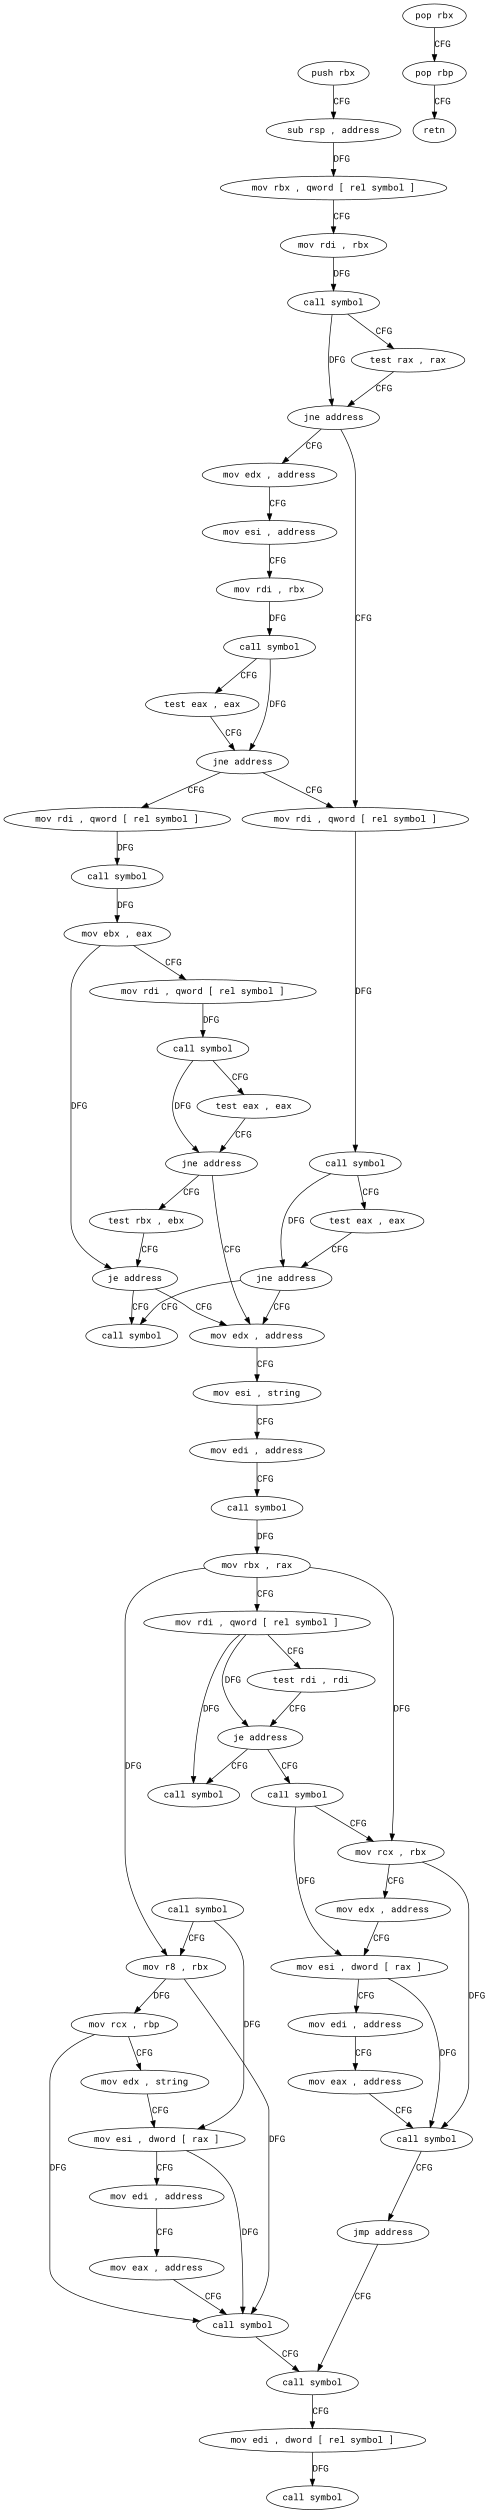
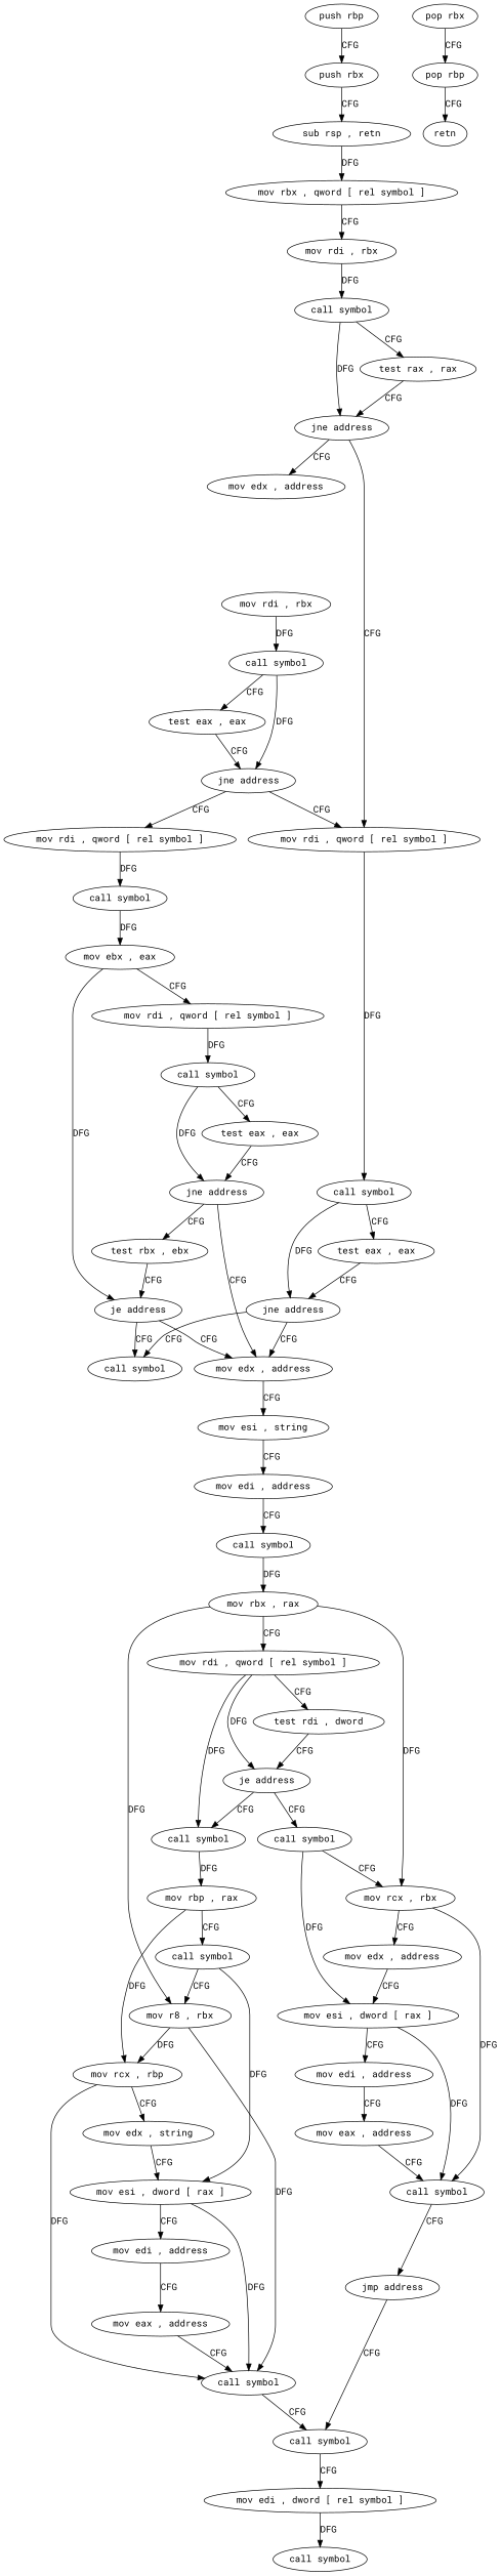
  digraph {
    fontname="Roboto Mono"
    node [fontname="Roboto Mono"]
    edge [fontname="Roboto Mono"]
+   n1 [label="push rbp"]
    n2 [label="push rbx"]
-   n3 [label="sub rsp , address"]
+   n3 [label="sub rsp , retn"]
    n4 [label="mov rbx , qword [ rel symbol ]"]
    n5 [label="mov rdi , rbx"]
    n6 [label="call symbol"]
    n7 [label="test rax , rax"]
    n8 [label="jne address"]
    n9 [label="mov edx , address"]
    n10 [label="mov rdi , qword [ rel symbol ]"]
-   n11 [label="mov esi , address"]
    n12 [label="call symbol"]
    n13 [label="mov rdi , rbx"]
    n14 [label="test eax , eax"]
    n15 [label="jne address"]
    n16 [label="call symbol"]
    n17 [label="test eax , eax"]
    n18 [label="jne address"]
    n19 [label="mov rdi , qword [ rel symbol ]"]
    n20 [label="call symbol"]
    n21 [label="mov ebx , eax"]
    n22 [label="mov edx , address"]
    n23 [label="call symbol"]
    n24 [label="mov esi , string"]
    n25 [label="mov edi , address"]
    n26 [label="mov rdi , qword [ rel symbol ]"]
    n27 [label="je address"]
    n28 [label="call symbol"]
    n29 [label="test eax , eax"]
    n30 [label="jne address"]
    n31 [label="test rbx , ebx"]
    n32 [label="call symbol"]
    n33 [label="mov rbx , rax"]
    n34 [label="mov rdi , qword [ rel symbol ]"]
    n35 [label="mov rcx , rbx"]
    n36 [label="mov r8 , rbx"]
-   n37 [label="test rdi , rdi"]
+   n37 [label="test rdi , dword"]
    n38 [label="je address"]
    n39 [label="call symbol"]
    n40 [label="mov edx , address"]
    n41 [label="call symbol"]
    n42 [label="mov rcx , rbp"]
    n43 [label="call symbol"]
    n44 [label="call symbol"]
+   n45 [label="mov rbp , rax"]
    n46 [label="mov esi , dword [ rax ]"]
    n47 [label="mov edi , address"]
    n48 [label="call symbol"]
    n49 [label="pop rbx"]
    n50 [label="pop rbp"]
    n51 [label=retn]
    n52 [label="jmp address"]
    n53 [label="mov eax , address"]
    n54 [label="call symbol"]
    n55 [label="mov edi , dword [ rel symbol ]"]
    n56 [label="call symbol"]
    n57 [label="mov esi , dword [ rax ]"]
    n58 [label="mov edx , string"]
    n59 [label="mov edi , address"]
    n60 [label="mov eax , address"]
+   n1 -> n2 [label=CFG]
    n2 -> n3 [label=CFG]
    n3 -> n4 [label=DFG]
    n4 -> n5 [label=CFG]
    n5 -> n6 [label=DFG]
    n6 -> n7 [label=CFG]
    n6 -> n8 [label=DFG]
    n7 -> n8 [label=CFG]
    n8 -> n9 [label=CFG]
    n8 -> n10 [label=CFG]
-   n9 -> n11 [label=CFG]
    n10 -> n12 [label=DFG]
-   n11 -> n13 [label=CFG]
    n12 -> n14 [label=CFG]
    n12 -> n15 [label=DFG]
    n13 -> n16 [label=DFG]
    n14 -> n15 [label=CFG]
    n15 -> n22 [label=CFG]
    n15 -> n23 [label=CFG]
    n16 -> n17 [label=CFG]
    n16 -> n18 [label=DFG]
    n17 -> n18 [label=CFG]
    n18 -> n10 [label=CFG]
    n18 -> n19 [label=CFG]
    n19 -> n20 [label=DFG]
    n20 -> n21 [label=DFG]
    n21 -> n26 [label=CFG]
    n21 -> n27 [label=DFG]
    n22 -> n24 [label=CFG]
    n24 -> n25 [label=CFG]
    n25 -> n32 [label=CFG]
    n26 -> n28 [label=DFG]
    n27 -> n22 [label=CFG]
    n27 -> n23 [label=CFG]
    n28 -> n29 [label=CFG]
    n28 -> n30 [label=DFG]
    n29 -> n30 [label=CFG]
    n30 -> n22 [label=CFG]
    n30 -> n31 [label=CFG]
    n31 -> n27 [label=CFG]
    n32 -> n33 [label=DFG]
    n33 -> n34 [label=CFG]
    n33 -> n35 [label=DFG]
    n33 -> n36 [label=DFG]
    n34 -> n37 [label=CFG]
    n34 -> n38 [label=DFG]
    n34 -> n39 [label=DFG]
    n35 -> n40 [label=CFG]
    n35 -> n41 [label=DFG]
    n36 -> n42 [label=DFG]
    n36 -> n43 [label=DFG]
    n37 -> n38 [label=CFG]
    n38 -> n39 [label=CFG]
    n38 -> n44 [label=CFG]
+   n39 -> n45 [label=DFG]
    n40 -> n46 [label=CFG]
    n41 -> n52 [label=CFG]
    n42 -> n43 [label=DFG]
    n42 -> n58 [label=CFG]
    n43 -> n54 [label=CFG]
    n44 -> n35 [label=CFG]
    n44 -> n46 [label=DFG]
+   n45 -> n42 [label=DFG]
+   n45 -> n48 [label=CFG]
    n46 -> n41 [label=DFG]
    n46 -> n47 [label=CFG]
    n47 -> n53 [label=CFG]
    n48 -> n36 [label=CFG]
    n48 -> n57 [label=DFG]
    n49 -> n50 [label=CFG]
    n50 -> n51 [label=CFG]
    n52 -> n54 [label=CFG]
    n53 -> n41 [label=CFG]
    n54 -> n55 [label=CFG]
    n55 -> n56 [label=DFG]
    n57 -> n43 [label=DFG]
    n57 -> n59 [label=CFG]
    n58 -> n57 [label=CFG]
    n59 -> n60 [label=CFG]
    n60 -> n43 [label=CFG]
  }
